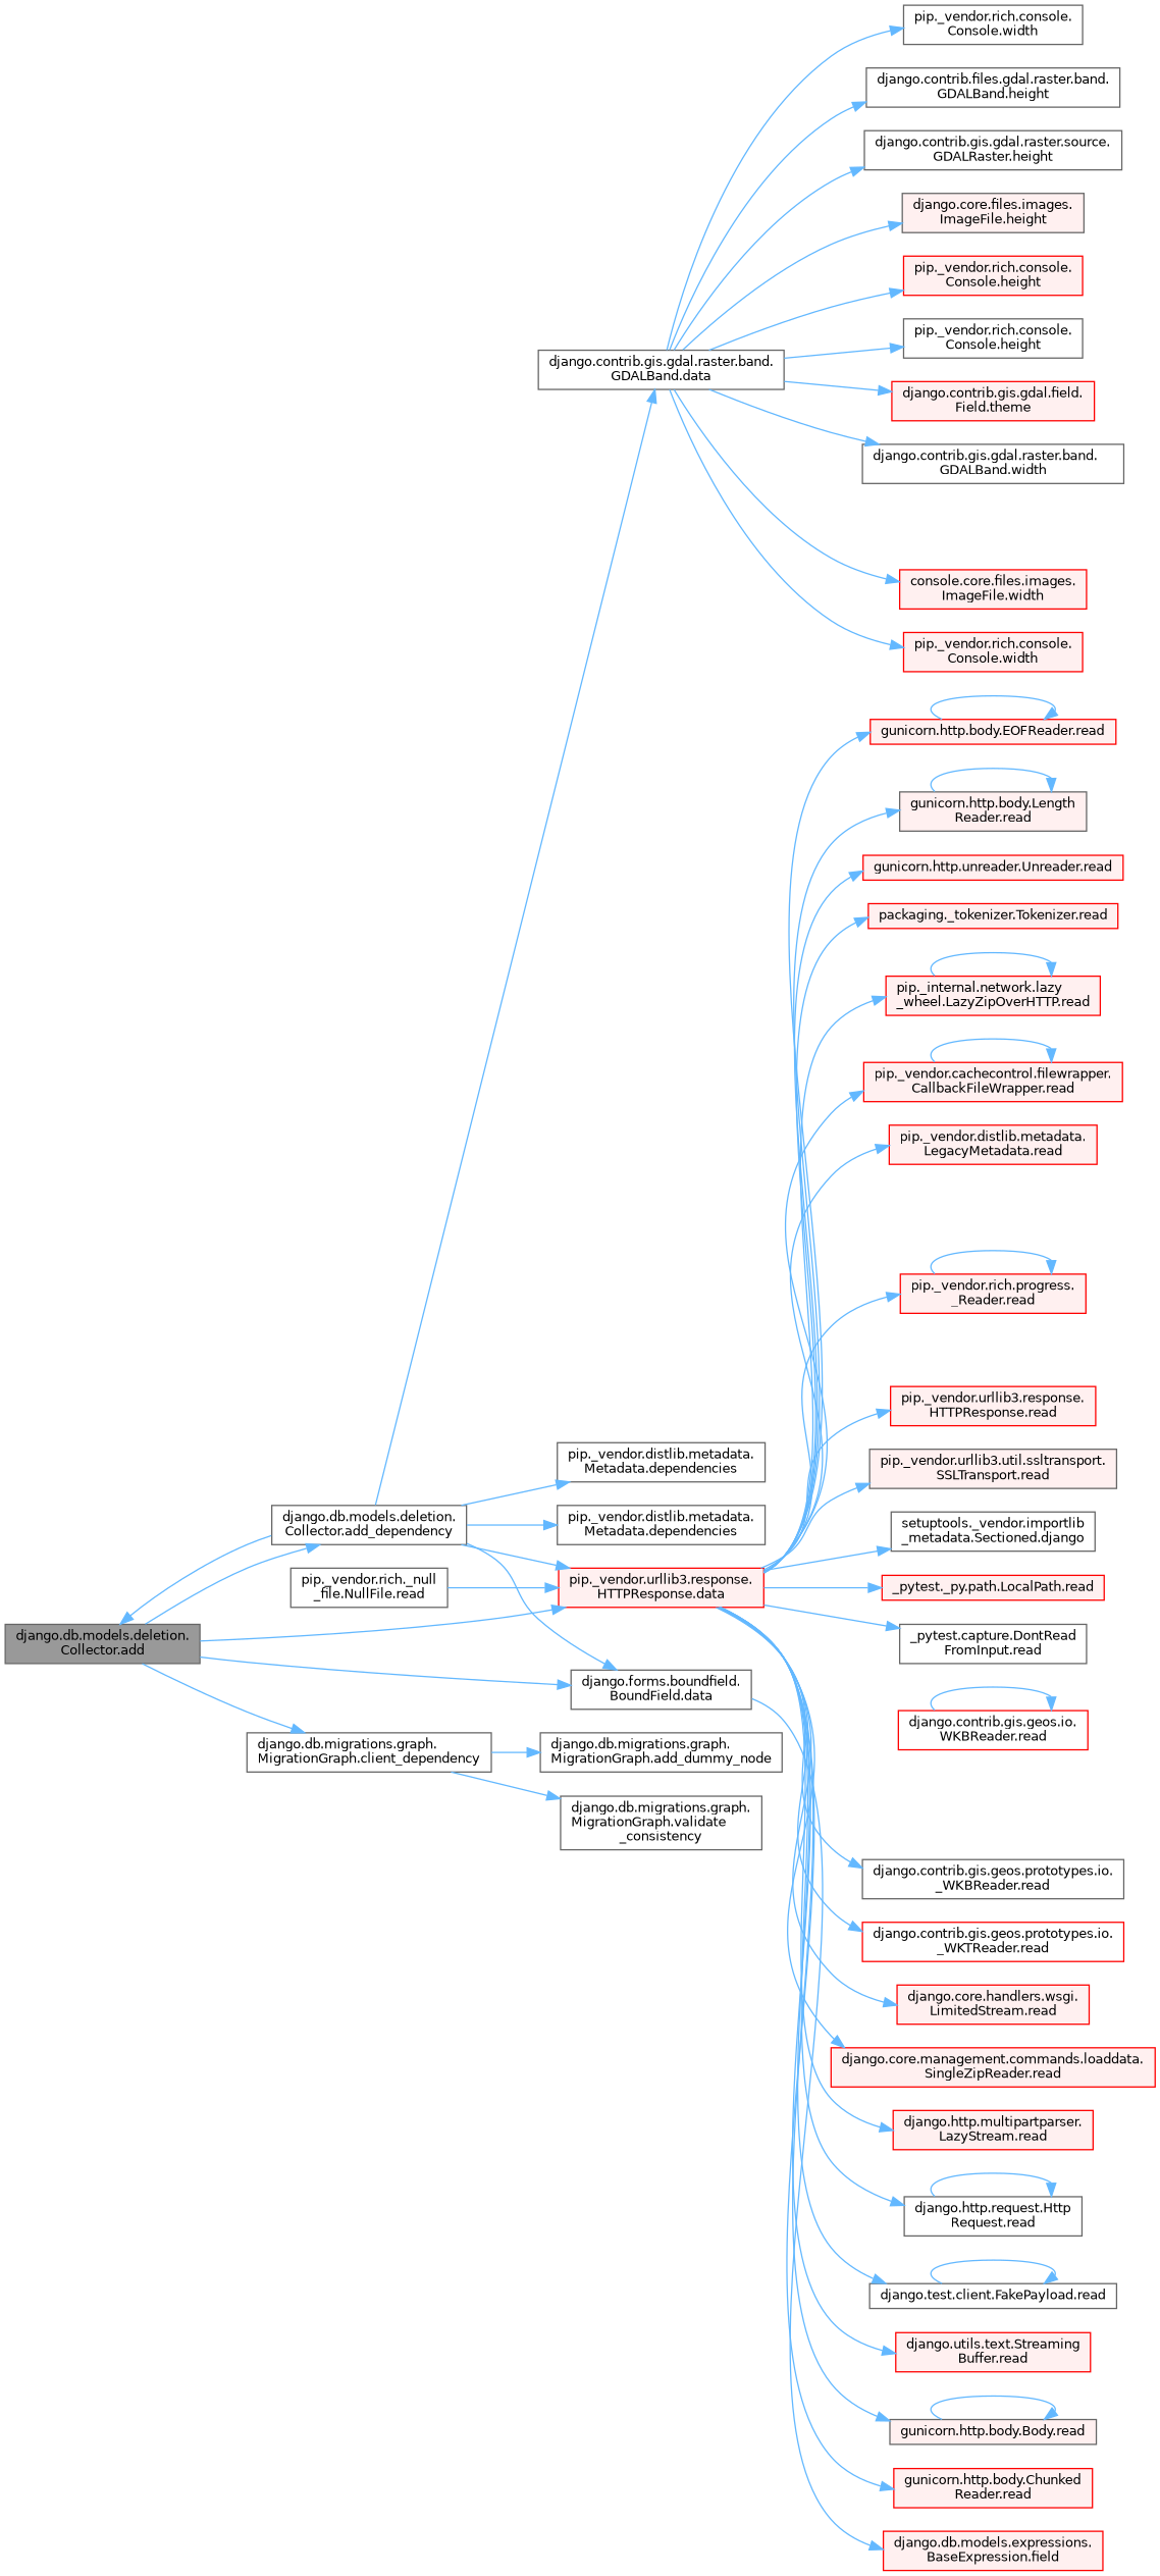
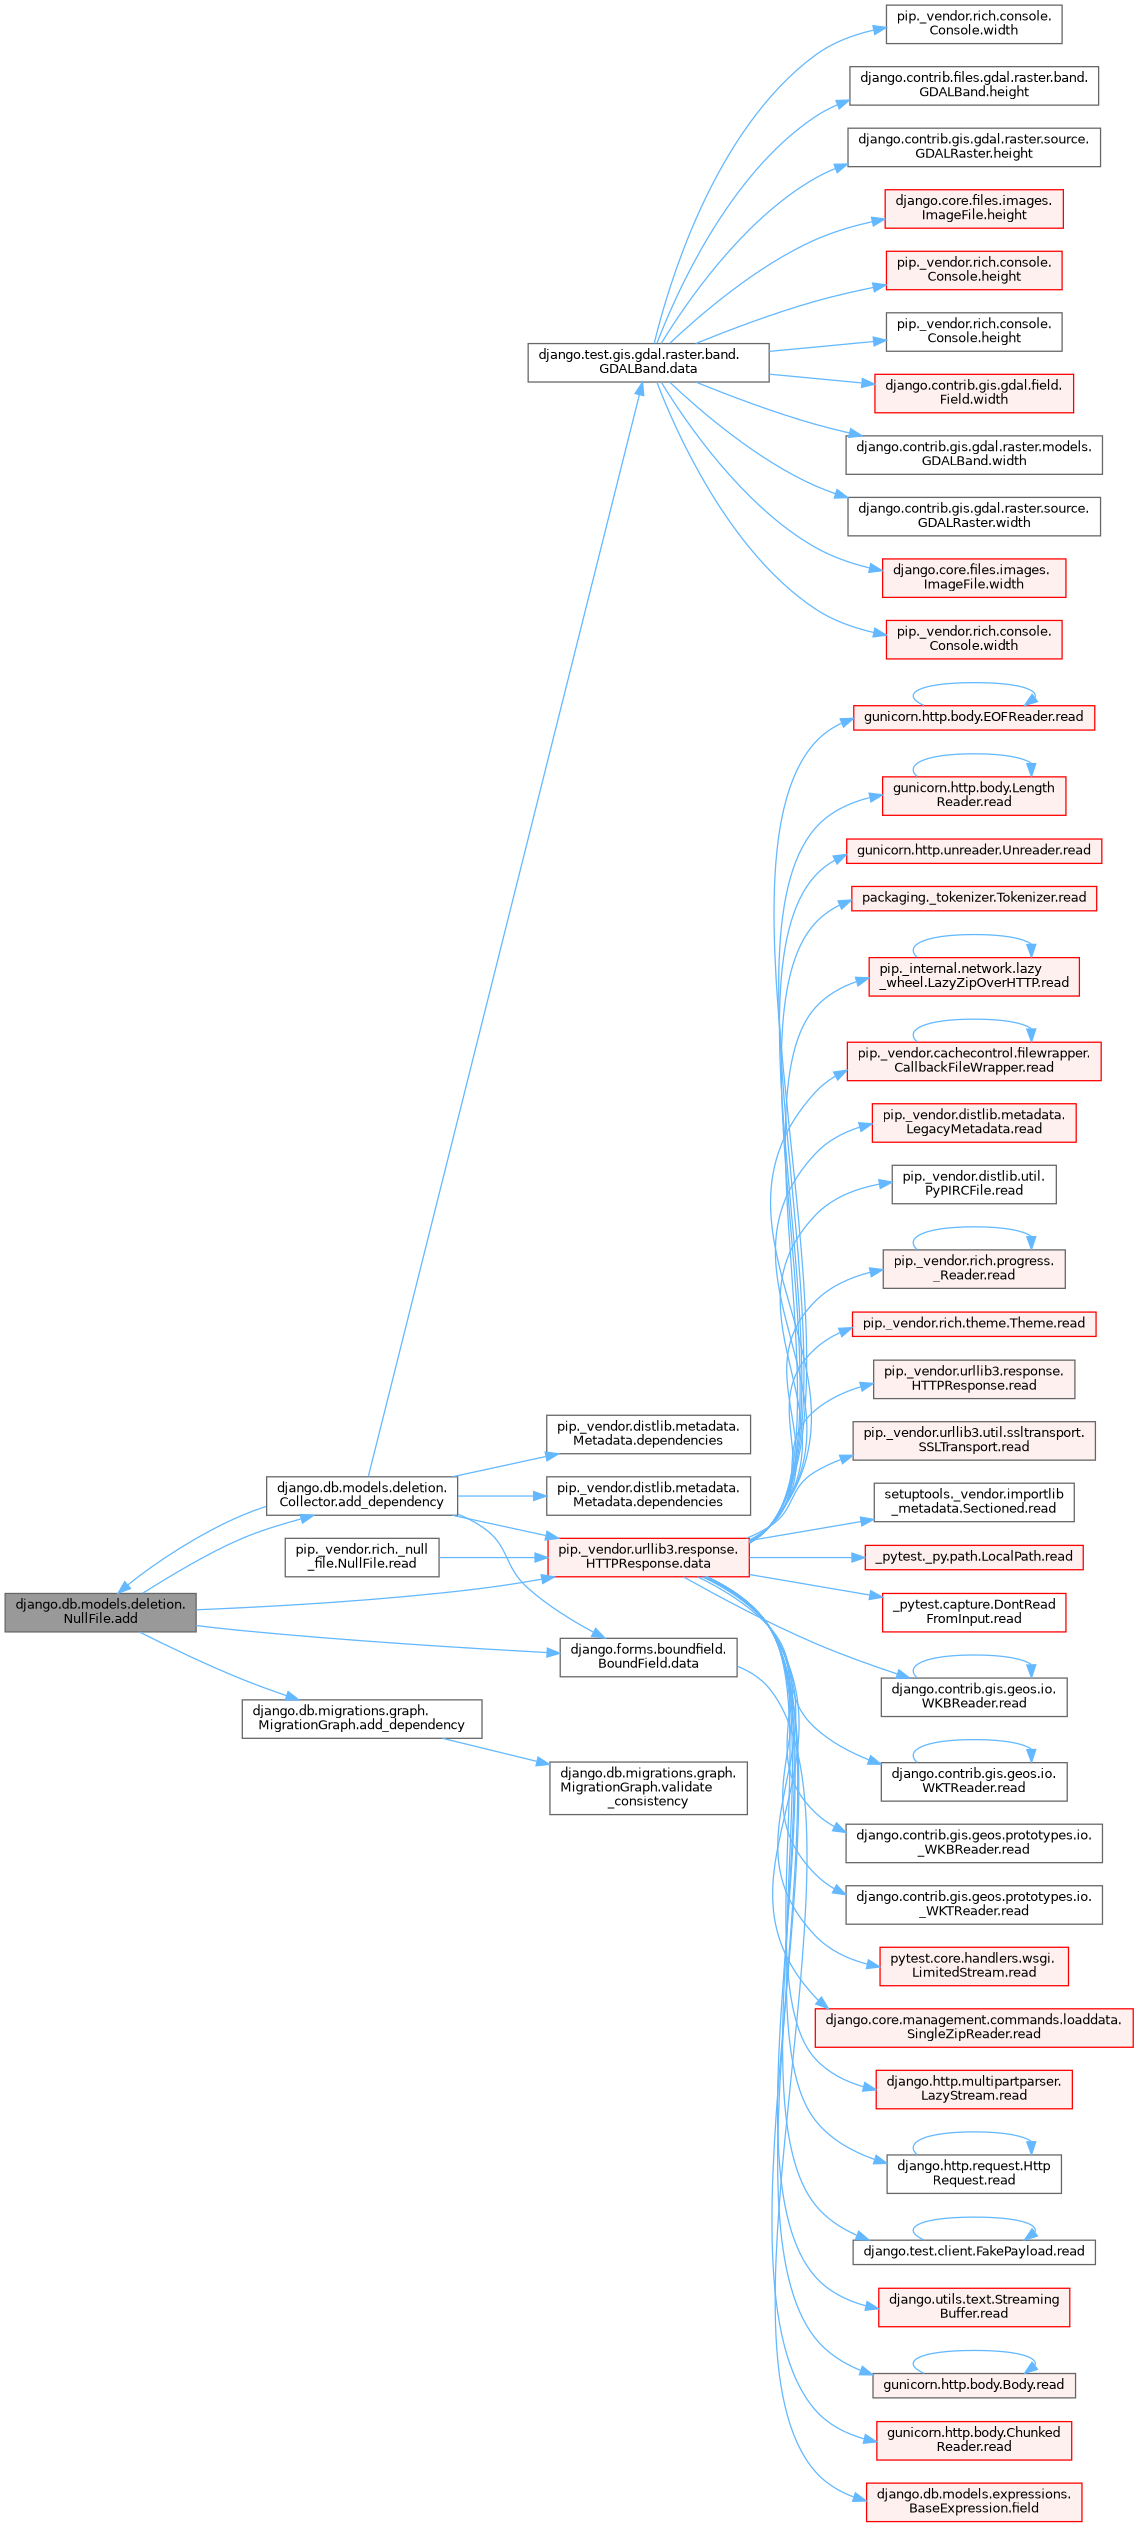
  digraph {
    rankdir=LR
    node [color=grey40 fillcolor="#FFF0F0" fontname=Helvetica fontsize=10 shape=box style=filled]
    edge [color=steelblue1 fontname=Helvetica fontsize=10 labelfontname=Helvetica labelfontsize=10 style=solid]
-   n1 [color=gray40 fillcolor=grey60 fontcolor=black height=0.2 label="django.db.models.deletion.\lCollector.add" width=0.4]
-   n2 [fillcolor=white height=0.2 label="django.db.migrations.graph.\lMigrationGraph.client_dependency" width=0.4]
+   n1 [color=gray40 fillcolor=grey60 fontcolor=black height=0.2 label="django.db.models.deletion.\lNullFile.add" width=0.4]
+   n2 [fillcolor=white height=0.2 label="django.db.migrations.graph.\lMigrationGraph.add_dependency" width=0.4]
    n3 [fillcolor=white height=0.2 label="django.db.models.deletion.\lCollector.add_dependency" width=0.4]
    n4 [fillcolor=white height=0.2 label="django.forms.boundfield.\lBoundField.data" width=0.4]
    n5 [color=red height=0.2 label="pip._vendor.urllib3.response.\lHTTPResponse.data" width=0.4]
-   n6 [fillcolor=white height=0.2 label="django.db.migrations.graph.\lMigrationGraph.add_dummy_node" width=0.4]
    n7 [fillcolor=white height=0.2 label="django.db.migrations.graph.\lMigrationGraph.validate\l_consistency" width=0.4]
-   n8 [fillcolor=white height=0.2 label="django.contrib.gis.gdal.raster.band.\lGDALBand.data" width=0.4]
+   n8 [fillcolor=white height=0.2 label="django.test.gis.gdal.raster.band.\lGDALBand.data" width=0.4]
    n9 [fillcolor=white height=0.2 label="pip._vendor.distlib.metadata.\lMetadata.dependencies" width=0.4]
    n10 [fillcolor=white height=0.2 label="pip._vendor.distlib.metadata.\lMetadata.dependencies" width=0.4]
    n11 [fillcolor=white height=0.2 label="django.contrib.files.gdal.raster.band.\lGDALBand.height" width=0.4]
    n12 [fillcolor=white height=0.2 label="django.contrib.gis.gdal.raster.source.\lGDALRaster.height" width=0.4]
-   n13 [height=0.2 label="django.core.files.images.\lImageFile.height" width=0.4]
+   n13 [color=red height=0.2 label="django.core.files.images.\lImageFile.height" width=0.4]
    n14 [color=red height=0.2 label="pip._vendor.rich.console.\lConsole.height" width=0.4]
    n15 [fillcolor=white height=0.2 label="pip._vendor.rich.console.\lConsole.height" width=0.4]
-   n16 [color=red height=0.2 label="django.contrib.gis.gdal.field.\lField.theme" width=0.4]
-   n17 [fillcolor=white height=0.2 label="django.contrib.gis.gdal.raster.band.\lGDALBand.width" width=0.4]
-   n19 [color=red height=0.2 label="console.core.files.images.\lImageFile.width" width=0.4]
+   n16 [color=red height=0.2 label="django.contrib.gis.gdal.field.\lField.width" width=0.4]
+   n17 [fillcolor=white height=0.2 label="django.contrib.gis.gdal.raster.models.\lGDALBand.width" width=0.4]
+   n18 [fillcolor=white height=0.2 label="django.contrib.gis.gdal.raster.source.\lGDALRaster.width" width=0.4]
+   n19 [color=red height=0.2 label="django.core.files.images.\lImageFile.width" width=0.4]
    n20 [color=red height=0.2 label="pip._vendor.rich.console.\lConsole.width" width=0.4]
    n21 [fillcolor=white height=0.2 label="pip._vendor.rich.console.\lConsole.width" width=0.4]
    n22 [color=red height=0.2 label="django.db.models.expressions.\lBaseExpression.field" width=0.4]
    n23 [color=red height=0.2 label="_pytest._py.path.LocalPath.read" width=0.4]
-   n24 [fillcolor=white height=0.2 label="_pytest.capture.DontRead\lFromInput.read" width=0.4]
-   n25 [color=red fillcolor=white height=0.2 label="django.contrib.gis.geos.io.\lWKBReader.read" width=0.4]
+   n24 [color=red fillcolor=white height=0.2 label="_pytest.capture.DontRead\lFromInput.read" width=0.4]
+   n25 [fillcolor=white height=0.2 label="django.contrib.gis.geos.io.\lWKBReader.read" width=0.4]
+   n26 [fillcolor=white height=0.2 label="django.contrib.gis.geos.io.\lWKTReader.read" width=0.4]
    n27 [fillcolor=white height=0.2 label="django.contrib.gis.geos.prototypes.io.\l_WKBReader.read" width=0.4]
-   n28 [color=red fillcolor=white height=0.2 label="django.contrib.gis.geos.prototypes.io.\l_WKTReader.read" width=0.4]
-   n29 [color=red height=0.2 label="django.core.handlers.wsgi.\lLimitedStream.read" width=0.4]
+   n28 [fillcolor=white height=0.2 label="django.contrib.gis.geos.prototypes.io.\l_WKTReader.read" width=0.4]
+   n29 [color=red height=0.2 label="pytest.core.handlers.wsgi.\lLimitedStream.read" width=0.4]
    n30 [color=red height=0.2 label="django.core.management.commands.loaddata.\lSingleZipReader.read" width=0.4]
    n31 [color=red height=0.2 label="django.http.multipartparser.\lLazyStream.read" width=0.4]
    n32 [fillcolor=white height=0.2 label="django.http.request.Http\lRequest.read" width=0.4]
    n33 [fillcolor=white height=0.2 label="django.test.client.FakePayload.read" width=0.4]
    n34 [color=red height=0.2 label="django.utils.text.Streaming\lBuffer.read" width=0.4]
    n35 [height=0.2 label="gunicorn.http.body.Body.read" width=0.4]
    n36 [color=red height=0.2 label="gunicorn.http.body.Chunked\lReader.read" width=0.4]
    n37 [color=red height=0.2 label="gunicorn.http.body.EOFReader.read" width=0.4]
-   n38 [height=0.2 label="gunicorn.http.body.Length\lReader.read" width=0.4]
+   n38 [color=red height=0.2 label="gunicorn.http.body.Length\lReader.read" width=0.4]
    n39 [color=red height=0.2 label="gunicorn.http.unreader.Unreader.read" width=0.4]
    n40 [color=red height=0.2 label="packaging._tokenizer.Tokenizer.read" width=0.4]
    n41 [color=red height=0.2 label="pip._internal.network.lazy\l_wheel.LazyZipOverHTTP.read" width=0.4]
    n42 [color=red height=0.2 label="pip._vendor.cachecontrol.filewrapper.\lCallbackFileWrapper.read" width=0.4]
    n43 [color=red height=0.2 label="pip._vendor.distlib.metadata.\lLegacyMetadata.read" width=0.4]
-   n45 [color=red height=0.2 label="pip._vendor.rich.progress.\l_Reader.read" width=0.4]
-   n47 [color=red height=0.2 label="pip._vendor.urllib3.response.\lHTTPResponse.read" width=0.4]
+   n44 [fillcolor=white height=0.2 label="pip._vendor.distlib.util.\lPyPIRCFile.read" width=0.4]
+   n45 [height=0.2 label="pip._vendor.rich.progress.\l_Reader.read" width=0.4]
+   n46 [color=red height=0.2 label="pip._vendor.rich.theme.Theme.read" width=0.4]
+   n47 [height=0.2 label="pip._vendor.urllib3.response.\lHTTPResponse.read" width=0.4]
    n48 [height=0.2 label="pip._vendor.urllib3.util.ssltransport.\lSSLTransport.read" width=0.4]
-   n49 [fillcolor=white height=0.2 label="setuptools._vendor.importlib\l_metadata.Sectioned.django" width=0.4]
+   n49 [fillcolor=white height=0.2 label="setuptools._vendor.importlib\l_metadata.Sectioned.read" width=0.4]
    n50 [fillcolor=white height=0.2 label="pip._vendor.rich._null\l_file.NullFile.read" width=0.4]
    n1 -> n2
    n1 -> n3
    n1 -> n4
    n1 -> n5
-   n2 -> n6
    n2 -> n7
    n3 -> n1
    n3 -> n4
    n3 -> n5
    n3 -> n8
    n3 -> n9
    n3 -> n10
    n4 -> n22
    n5 -> n23
    n5 -> n24
+   n5 -> n25
+   n5 -> n26
    n5 -> n27
    n5 -> n28
    n5 -> n29
    n5 -> n30
    n5 -> n31
    n5 -> n32
    n5 -> n33
    n5 -> n34
    n5 -> n35
    n5 -> n36
    n5 -> n37
    n5 -> n38
    n5 -> n39
    n5 -> n40
    n5 -> n41
    n5 -> n42
    n5 -> n43
+   n5 -> n44
    n5 -> n45
+   n5 -> n46
    n5 -> n47
    n5 -> n48
    n5 -> n49
    n8 -> n11
    n8 -> n12
    n8 -> n13
    n8 -> n14
    n8 -> n15
    n8 -> n16
    n8 -> n17
+   n8 -> n18
    n8 -> n19
    n8 -> n20
    n8 -> n21
    n25 -> n25
+   n26 -> n26
    n32 -> n32
    n33 -> n33
    n35 -> n35
    n37 -> n37
    n38 -> n38
    n41 -> n41
    n42 -> n42
    n45 -> n45
    n50 -> n5
  }
